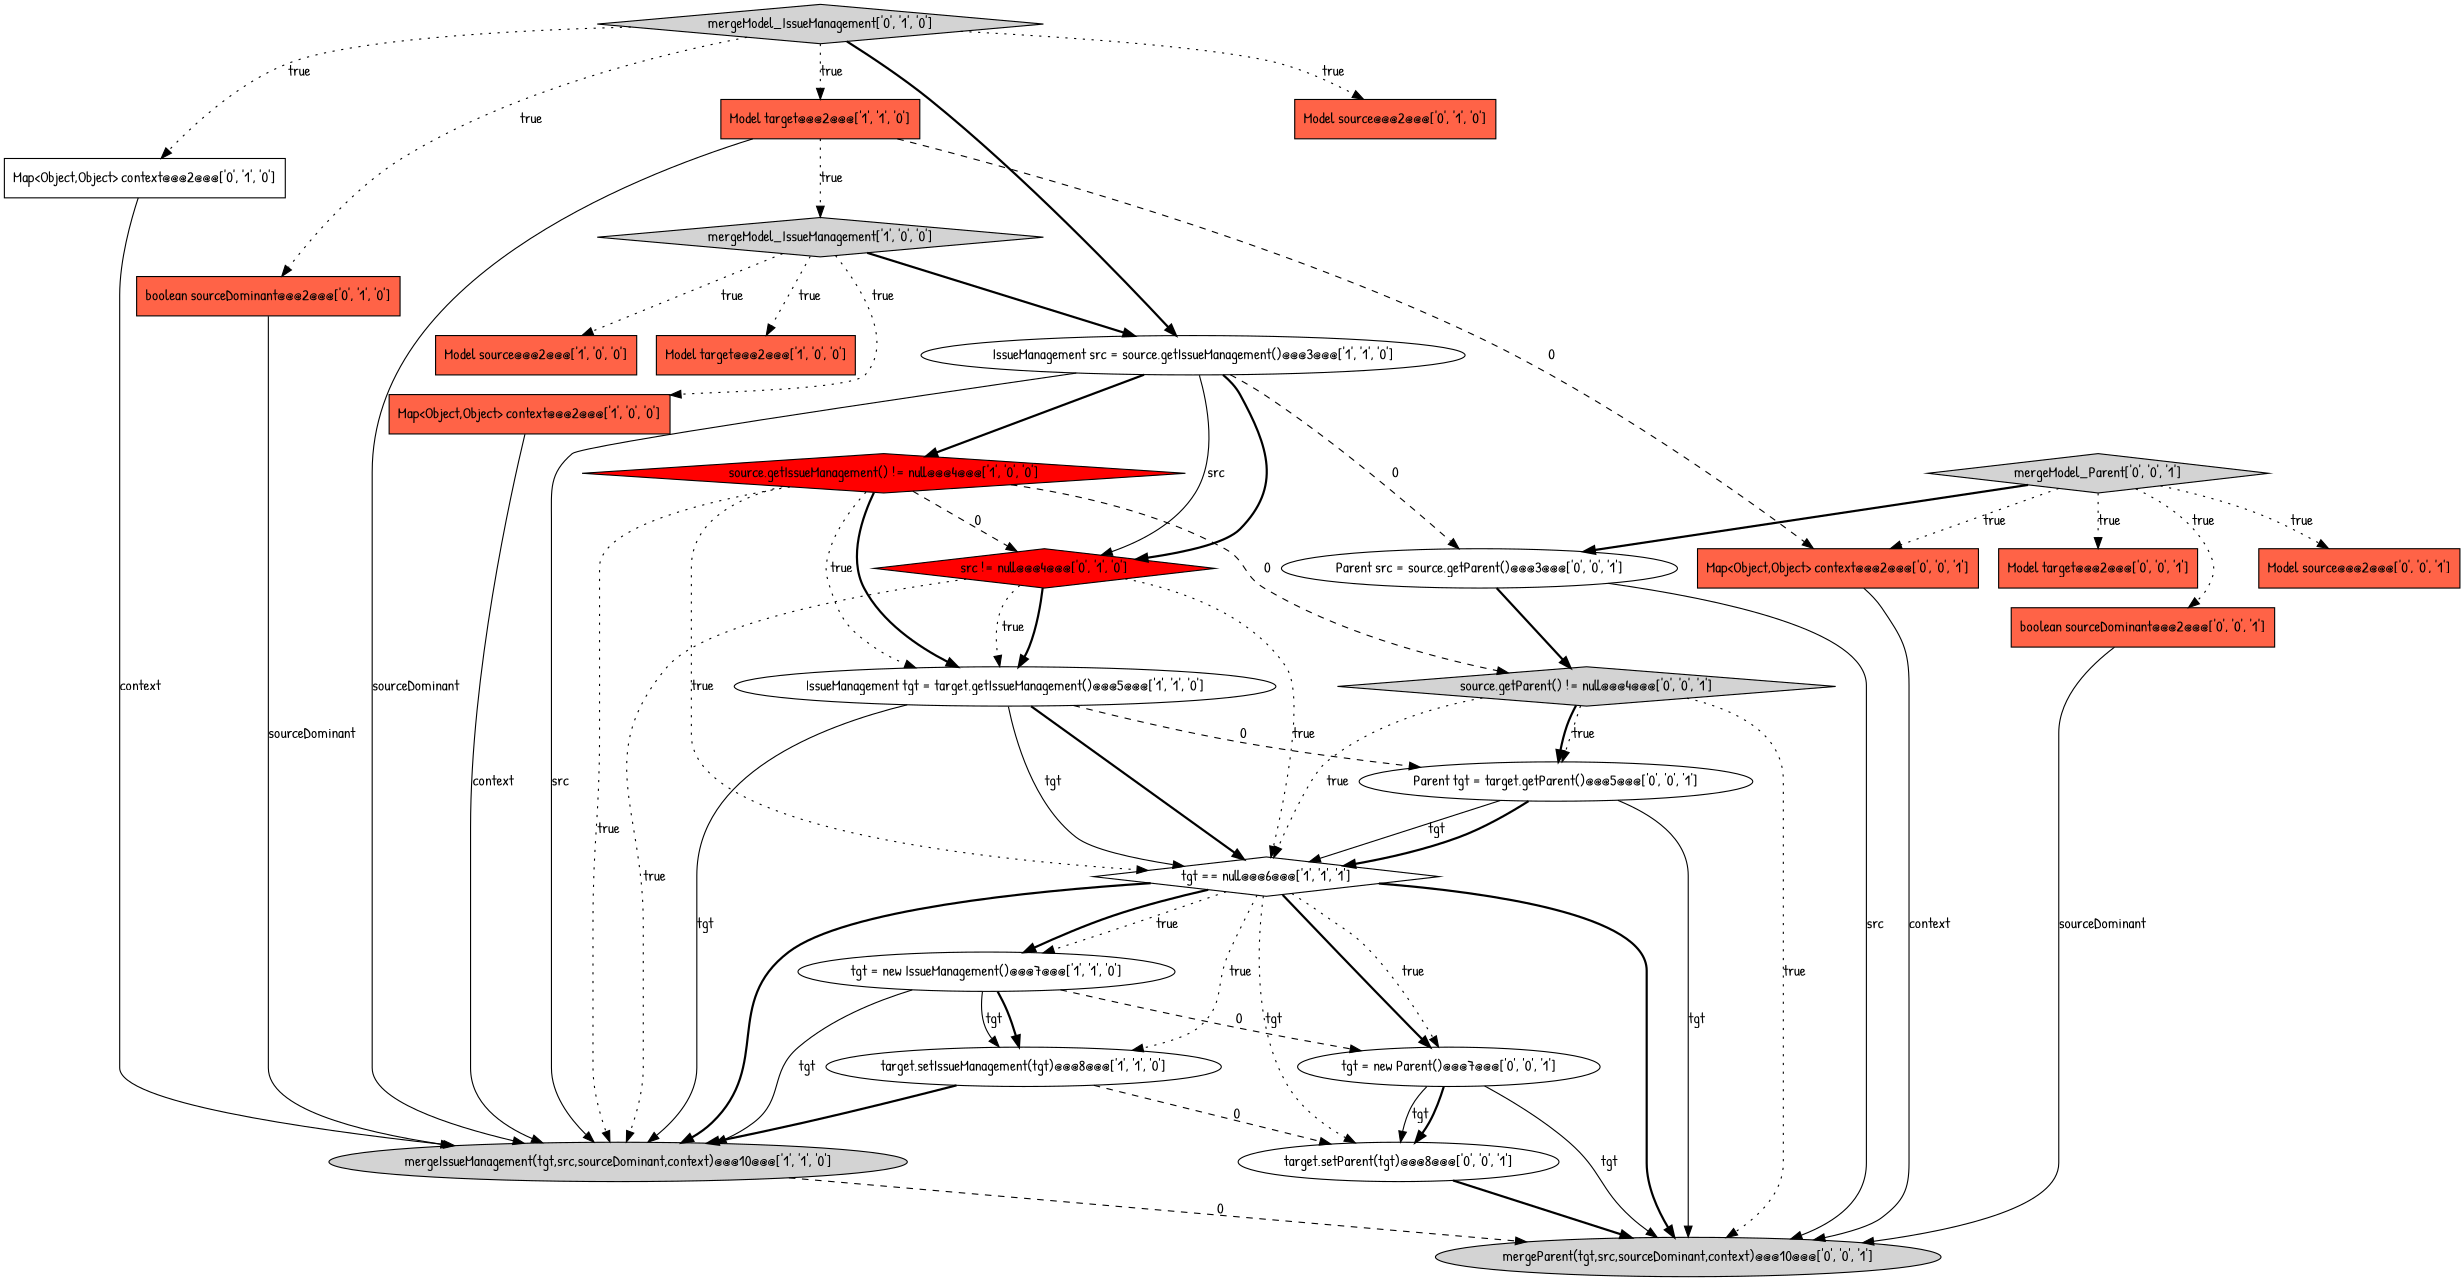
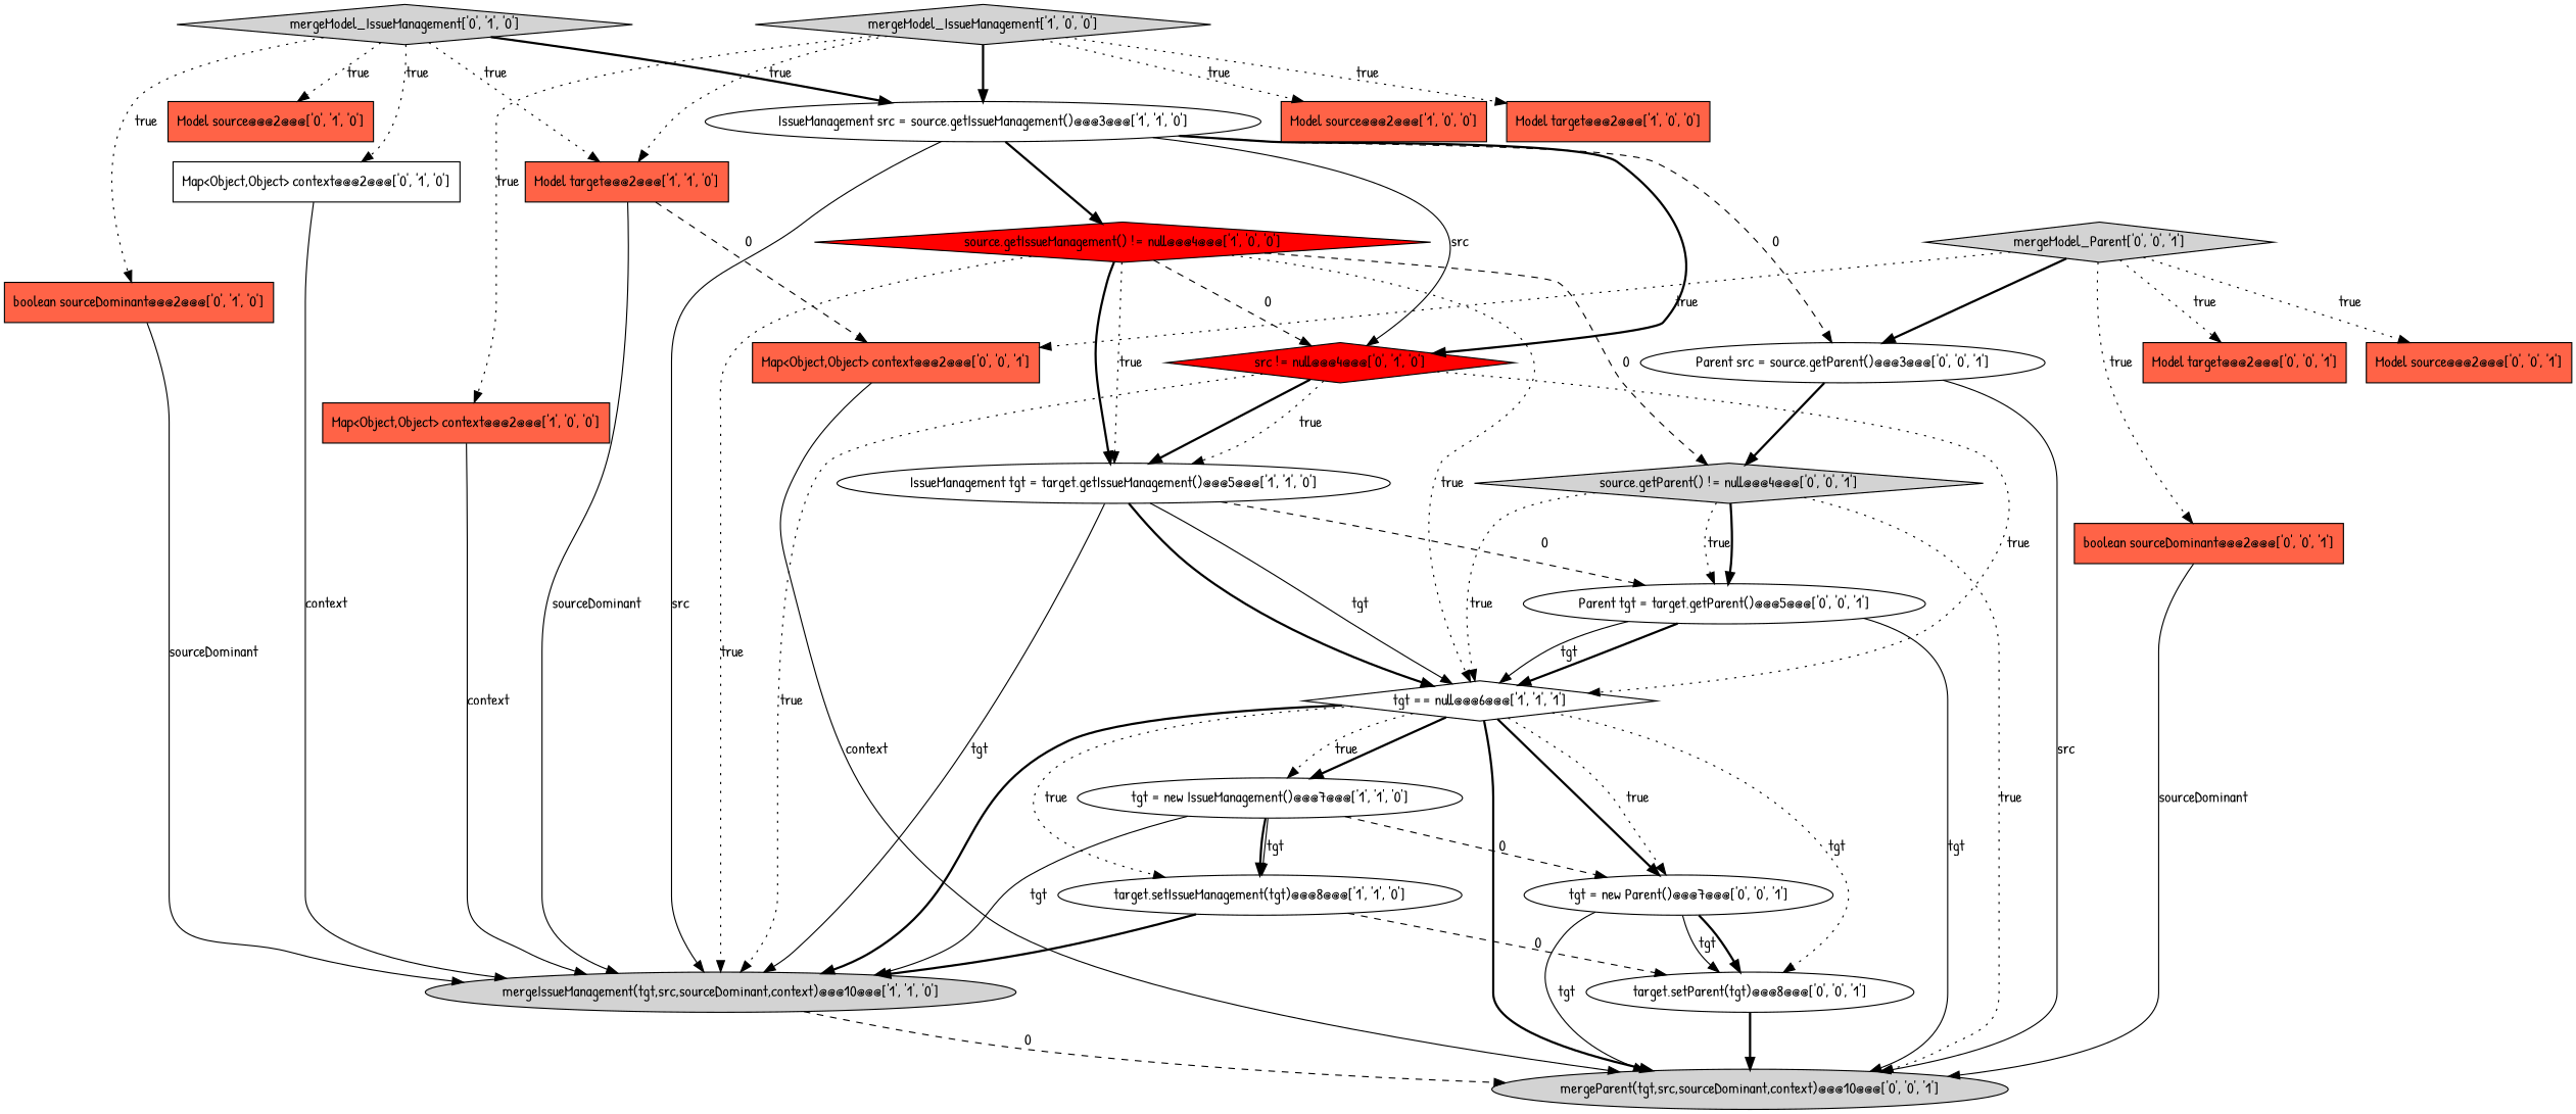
  digraph {
    fontname="Patrick Hand"
    node [fillcolor=white fontname="Patrick Hand" shape=box style=filled]
    edge [fontname="Patrick Hand" style=dotted]
    n1 [label="Parent src = source.getParent()@@@3@@@['0', '0', '1']" shape=ellipse]
    n2 [fillcolor=lightgray label="source.getParent() != null@@@4@@@['0', '0', '1']" shape=diamond]
    n3 [fillcolor=lightgray label="mergeParent(tgt,src,sourceDominant,context)@@@10@@@['0', '0', '1']" shape=ellipse]
    n4 [label="tgt == null@@@6@@@['1', '1', '1']" shape=diamond]
    n5 [label="Parent tgt = target.getParent()@@@5@@@['0', '0', '1']" shape=ellipse]
    n6 [label="IssueManagement src = source.getIssueManagement()@@@3@@@['1', '1', '0']" shape=ellipse]
    n7 [fillcolor=red label="src != null@@@4@@@['0', '1', '0']" shape=diamond]
    n8 [fillcolor=lightgray label="mergeIssueManagement(tgt,src,sourceDominant,context)@@@10@@@['1', '1', '0']" shape=ellipse]
    n9 [fillcolor=red label="source.getIssueManagement() != null@@@4@@@['1', '0', '0']" shape=diamond]
    n10 [label="IssueManagement tgt = target.getIssueManagement()@@@5@@@['1', '1', '0']" shape=ellipse]
    n11 [label="Map<Object,Object> context@@@2@@@['0', '1', '0']"]
    n12 [fillcolor=lightgray label="mergeModel_IssueManagement['0', '1', '0']" shape=diamond]
    n13 [fillcolor=tomato label="boolean sourceDominant@@@2@@@['0', '1', '0']"]
    n14 [fillcolor=tomato label="Model target@@@2@@@['1', '1', '0']"]
    n15 [fillcolor=tomato label="Model source@@@2@@@['0', '1', '0']"]
    n16 [fillcolor=tomato label="Map<Object,Object> context@@@2@@@['0', '0', '1']"]
    n17 [fillcolor=tomato label="Model target@@@2@@@['0', '0', '1']"]
    n18 [label="tgt = new IssueManagement()@@@7@@@['1', '1', '0']" shape=ellipse]
    n19 [label="target.setIssueManagement(tgt)@@@8@@@['1', '1', '0']" shape=ellipse]
    n20 [label="tgt = new Parent()@@@7@@@['0', '0', '1']" shape=ellipse]
    n21 [label="target.setParent(tgt)@@@8@@@['0', '0', '1']" shape=ellipse]
    n22 [fillcolor=lightgray label="mergeModel_IssueManagement['1', '0', '0']" shape=diamond]
    n23 [fillcolor=tomato label="Model source@@@2@@@['1', '0', '0']"]
    n24 [fillcolor=tomato label="Map<Object,Object> context@@@2@@@['1', '0', '0']"]
    n25 [fillcolor=tomato label="Model target@@@2@@@['1', '0', '0']"]
    n26 [fillcolor=tomato label="boolean sourceDominant@@@2@@@['0', '0', '1']"]
    n27 [fillcolor=tomato label="Model source@@@2@@@['0', '0', '1']"]
    n28 [fillcolor=lightgray label="mergeModel_Parent['0', '0', '1']" shape=diamond]
    n1 -> n2 [style=bold]
    n1 -> n3 [label=src style=solid]
    n2 -> n3 [label=true]
    n2 -> n4 [label=true]
    n2 -> n5 [label=true]
    n2 -> n5 [style=bold]
    n4 -> n3 [style=bold]
    n4 -> n8 [style=bold]
    n4 -> n18 [style=bold]
    n4 -> n18 [label=true]
    n4 -> n19 [label=true]
    n4 -> n20 [style=bold]
    n4 -> n20 [label=true]
    n4 -> n21 [label=tgt]
    n5 -> n3 [label=tgt style=solid]
    n5 -> n4 [style=bold]
    n5 -> n4 [label=tgt style=solid]
    n6 -> n1 [label=0 style=dashed]
    n6 -> n7 [style=bold]
    n6 -> n7 [label=src style=solid]
    n6 -> n8 [label=src style=solid]
    n6 -> n9 [style=bold]
    n7 -> n4 [label=true]
    n7 -> n8 [label=true]
    n7 -> n10 [style=bold]
    n7 -> n10 [label=true]
    n8 -> n3 [label=0 style=dashed]
    n9 -> n2 [label=0 style=dashed]
    n9 -> n4 [label=true]
    n9 -> n7 [label=0 style=dashed]
    n9 -> n8 [label=true]
    n9 -> n10 [style=bold]
    n9 -> n10 [label=true]
    n10 -> n4 [label=tgt style=solid]
    n10 -> n4 [style=bold]
    n10 -> n5 [label=0 style=dashed]
    n10 -> n8 [label=tgt style=solid]
    n11 -> n8 [label=context style=solid]
    n12 -> n6 [style=bold]
    n12 -> n11 [label=true]
    n12 -> n13 [label=true]
    n12 -> n14 [label=true]
    n12 -> n15 [label=true]
    n13 -> n8 [label=sourceDominant style=solid]
    n14 -> n8 [label=sourceDominant style=solid]
    n14 -> n16 [label=0 style=dashed]
    n16 -> n3 [label=context style=solid]
    n18 -> n8 [label=tgt style=solid]
    n18 -> n19 [style=bold]
    n18 -> n19 [label=tgt style=solid]
    n18 -> n20 [label=0 style=dashed]
    n19 -> n8 [style=bold]
    n19 -> n21 [label=0 style=dashed]
    n20 -> n3 [label=tgt style=solid]
    n20 -> n21 [label=tgt style=solid]
    n20 -> n21 [style=bold]
    n21 -> n3 [style=bold]
    n22 -> n6 [style=bold]
-   n14 -> n22 [label=true]
+   n22 -> n14 [label=true]
    n22 -> n23 [label=true]
    n22 -> n24 [label=true]
    n22 -> n25 [label=true]
    n24 -> n8 [label=context style=solid]
    n26 -> n3 [label=sourceDominant style=solid]
    n28 -> n1 [style=bold]
    n28 -> n16 [label=true]
    n28 -> n17 [label=true]
    n28 -> n26 [label=true]
    n28 -> n27 [label=true]
  }
